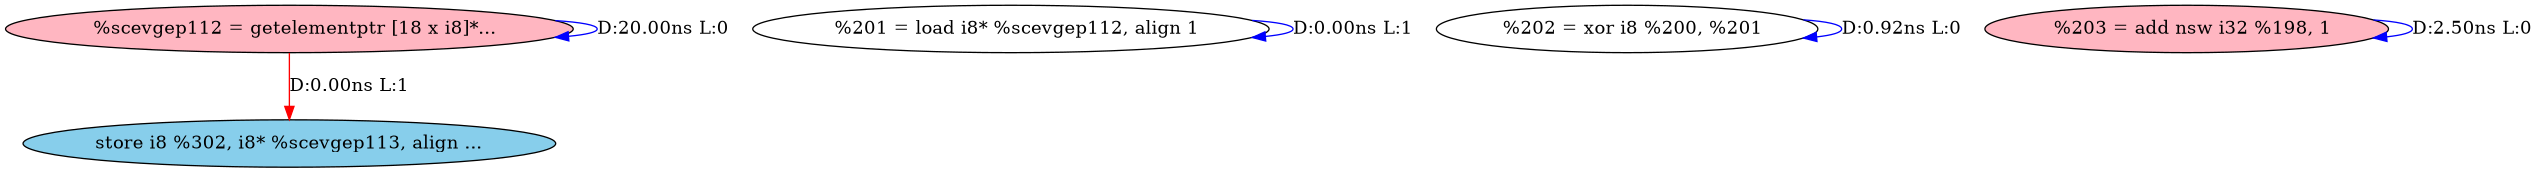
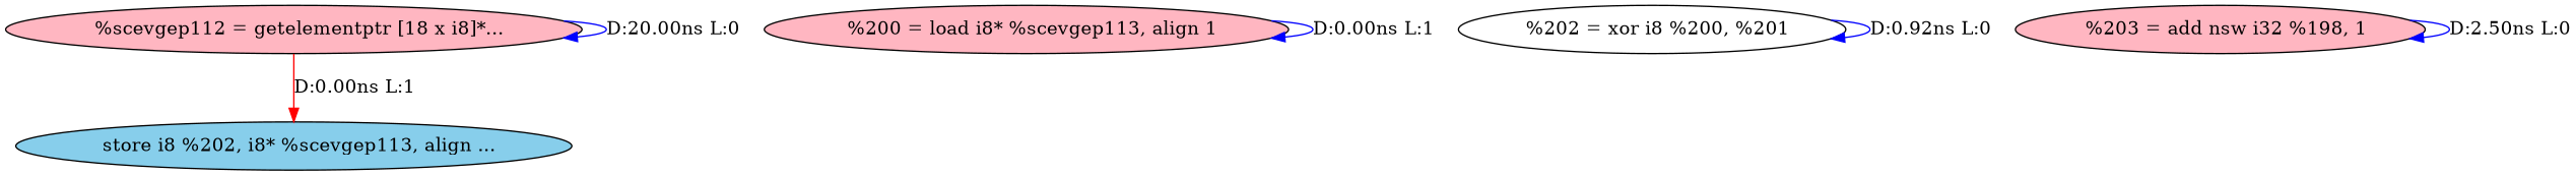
  digraph {
    node [fillcolor=lightpink style=filled]
    edge [color=blue]
    n1 [label="  %scevgep112 = getelementptr [18 x i8]*..."]
-   n2 [fillcolor=skyblue label="store i8 %302, i8* %scevgep113, align ..."]
-   n4 [fillcolor=white label="  %201 = load i8* %scevgep112, align 1"]
+   n2 [fillcolor=skyblue label="  store i8 %202, i8* %scevgep113, align ..."]
+   n3 [label="  %200 = load i8* %scevgep113, align 1"]
    n5 [fillcolor=white label="  %202 = xor i8 %200, %201"]
    n6 [label="  %203 = add nsw i32 %198, 1"]
    n1 -> n1 [label="D:20.00ns L:0"]
    n1 -> n2 [color=red label="D:0.00ns L:1"]
-   n4 -> n4 [label="D:0.00ns L:1"]
+   n3 -> n3 [label="D:0.00ns L:1"]
    n5 -> n5 [label="D:0.92ns L:0"]
    n6 -> n6 [label="D:2.50ns L:0"]
  }
